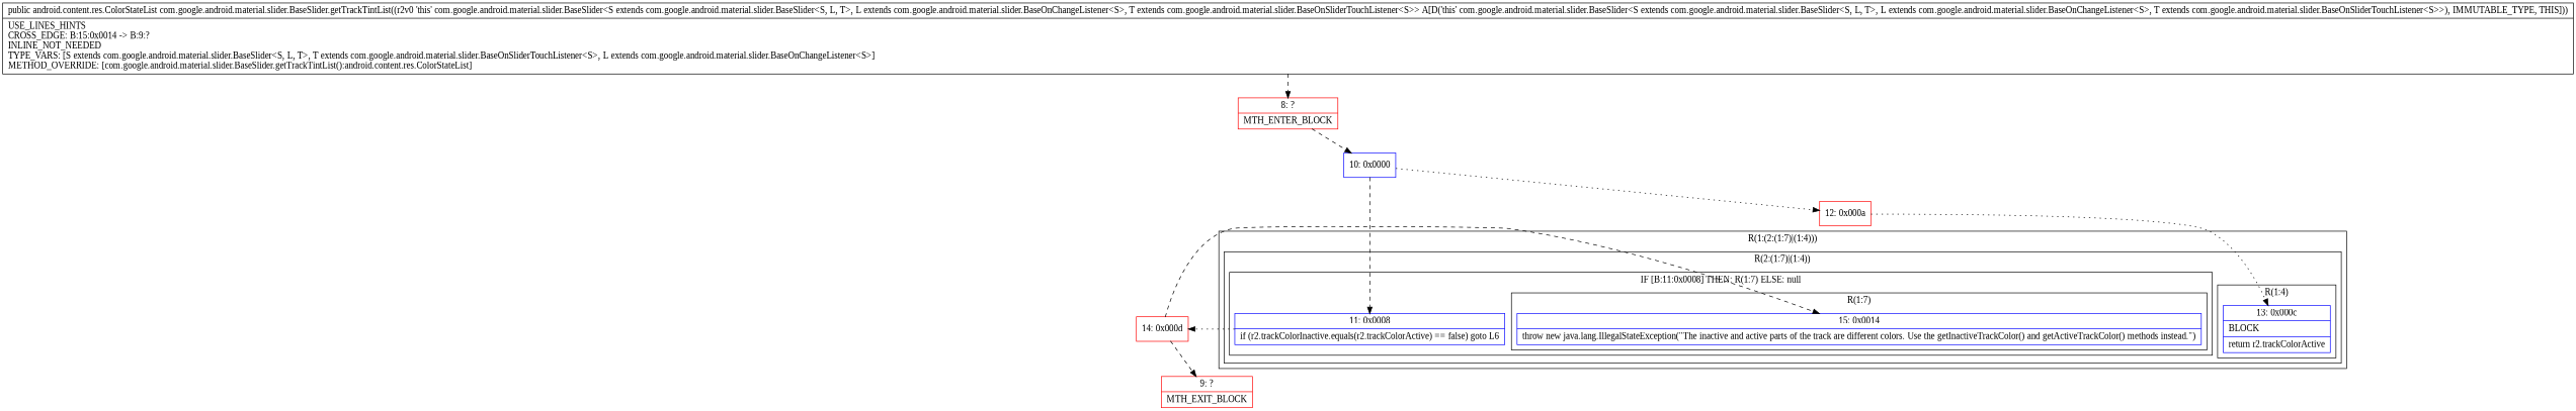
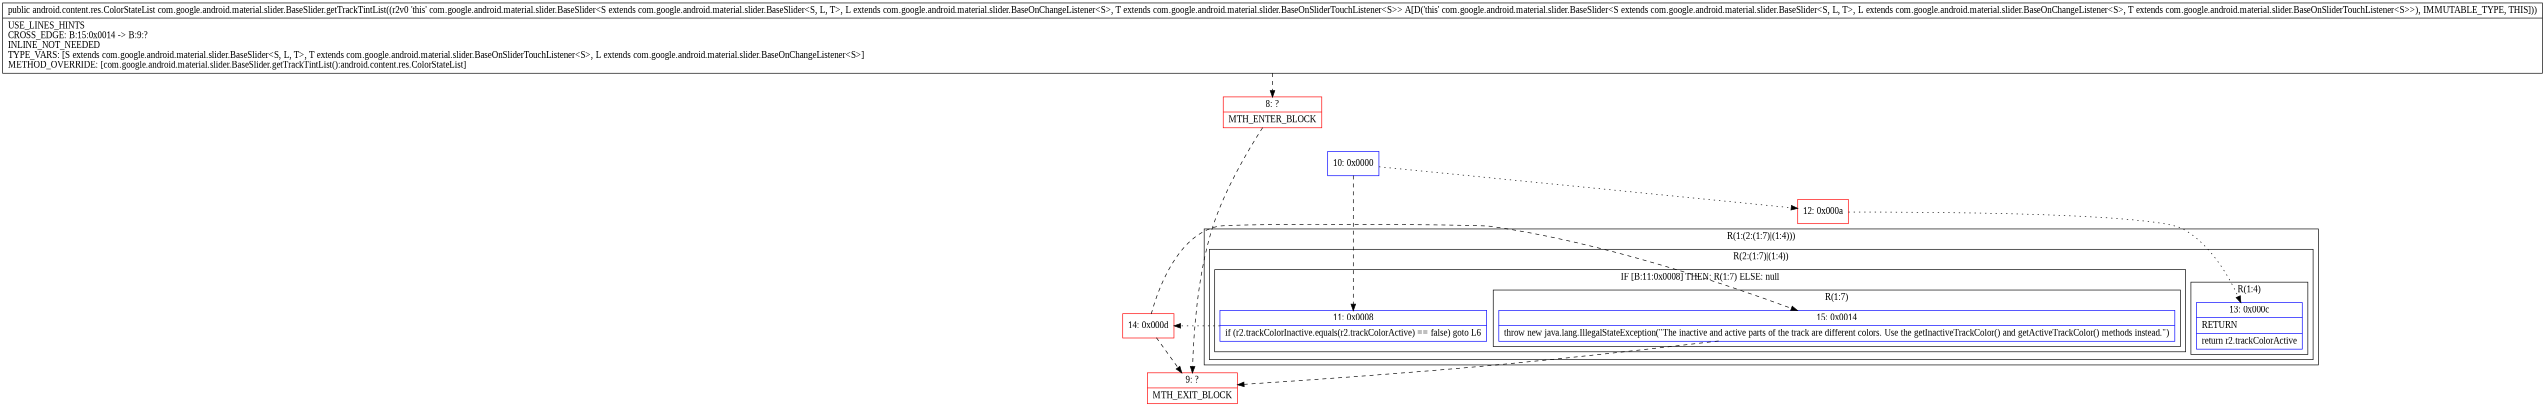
  digraph {
    fontname="Liberation Serif"
    node [color=blue fontname="Liberation Serif" shape=record]
    edge [fontname="Liberation Serif" style=dashed]
    n1 [label="{15\:\ 0x0014|throw new java.lang.IllegalStateException(\"The inactive and active parts of the track are different colors. Use the getInactiveTrackColor() and getActiveTrackColor() methods instead.\")\l}"]
    n2 [label="{11\:\ 0x0008|if (r2.trackColorInactive.equals(r2.trackColorActive) == false) goto L6\l}"]
-   n3 [label="{13\:\ 0x000c|BLOCK\l|return r2.trackColorActive\l}"]
+   n3 [label="{13\:\ 0x000c|RETURN\l|return r2.trackColorActive\l}"]
    n4 [color=red label="{9\:\ ?|MTH_EXIT_BLOCK\l}"]
    n5 [color=red label="{14\:\ 0x000d}"]
    n6 [color=red label="{12\:\ 0x000a}"]
    n7 [color=red label="{8\:\ ?|MTH_ENTER_BLOCK\l}"]
    n8 [label="{10\:\ 0x0000}"]
    n9 [label="{public android.content.res.ColorStateList com.google.android.material.slider.BaseSlider.getTrackTintList((r2v0 'this' com.google.android.material.slider.BaseSlider\<S extends com.google.android.material.slider.BaseSlider\<S, L, T\>, L extends com.google.android.material.slider.BaseOnChangeListener\<S\>, T extends com.google.android.material.slider.BaseOnSliderTouchListener\<S\>\> A[D('this' com.google.android.material.slider.BaseSlider\<S extends com.google.android.material.slider.BaseSlider\<S, L, T\>, L extends com.google.android.material.slider.BaseOnChangeListener\<S\>, T extends com.google.android.material.slider.BaseOnSliderTouchListener\<S\>\>), IMMUTABLE_TYPE, THIS]))  | USE_LINES_HINTS\lCROSS_EDGE: B:15:0x0014 \-\> B:9:?\lINLINE_NOT_NEEDED\lTYPE_VARS: [S extends com.google.android.material.slider.BaseSlider\<S, L, T\>, T extends com.google.android.material.slider.BaseOnSliderTouchListener\<S\>, L extends com.google.android.material.slider.BaseOnChangeListener\<S\>]\lMETHOD_OVERRIDE: [com.google.android.material.slider.BaseSlider.getTrackTintList():android.content.res.ColorStateList]\l}" color=""]
    subgraph cluster_1 {
      label="R(1:(2:(1:7)|(1:4)))"
      subgraph cluster_2 {
        label="R(2:(1:7)|(1:4))"
        subgraph cluster_3 {
          label="IF [B:11:0x0008] THEN: R(1:7) ELSE: null"
          n2
          subgraph cluster_4 {
            label="R(1:7)"
            n1
          }
        }
        subgraph cluster_5 {
          label="R(1:4)"
          n3
        }
      }
    }
+   n1 -> n4
    n2 -> n5 [style=dotted]
    n5 -> n1
    n5 -> n4
    n6 -> n3 [style=dotted]
-   n7 -> n8
+   n7 -> n4
    n8 -> n2
    n8 -> n6 [style=dotted]
    n9 -> n7
  }
